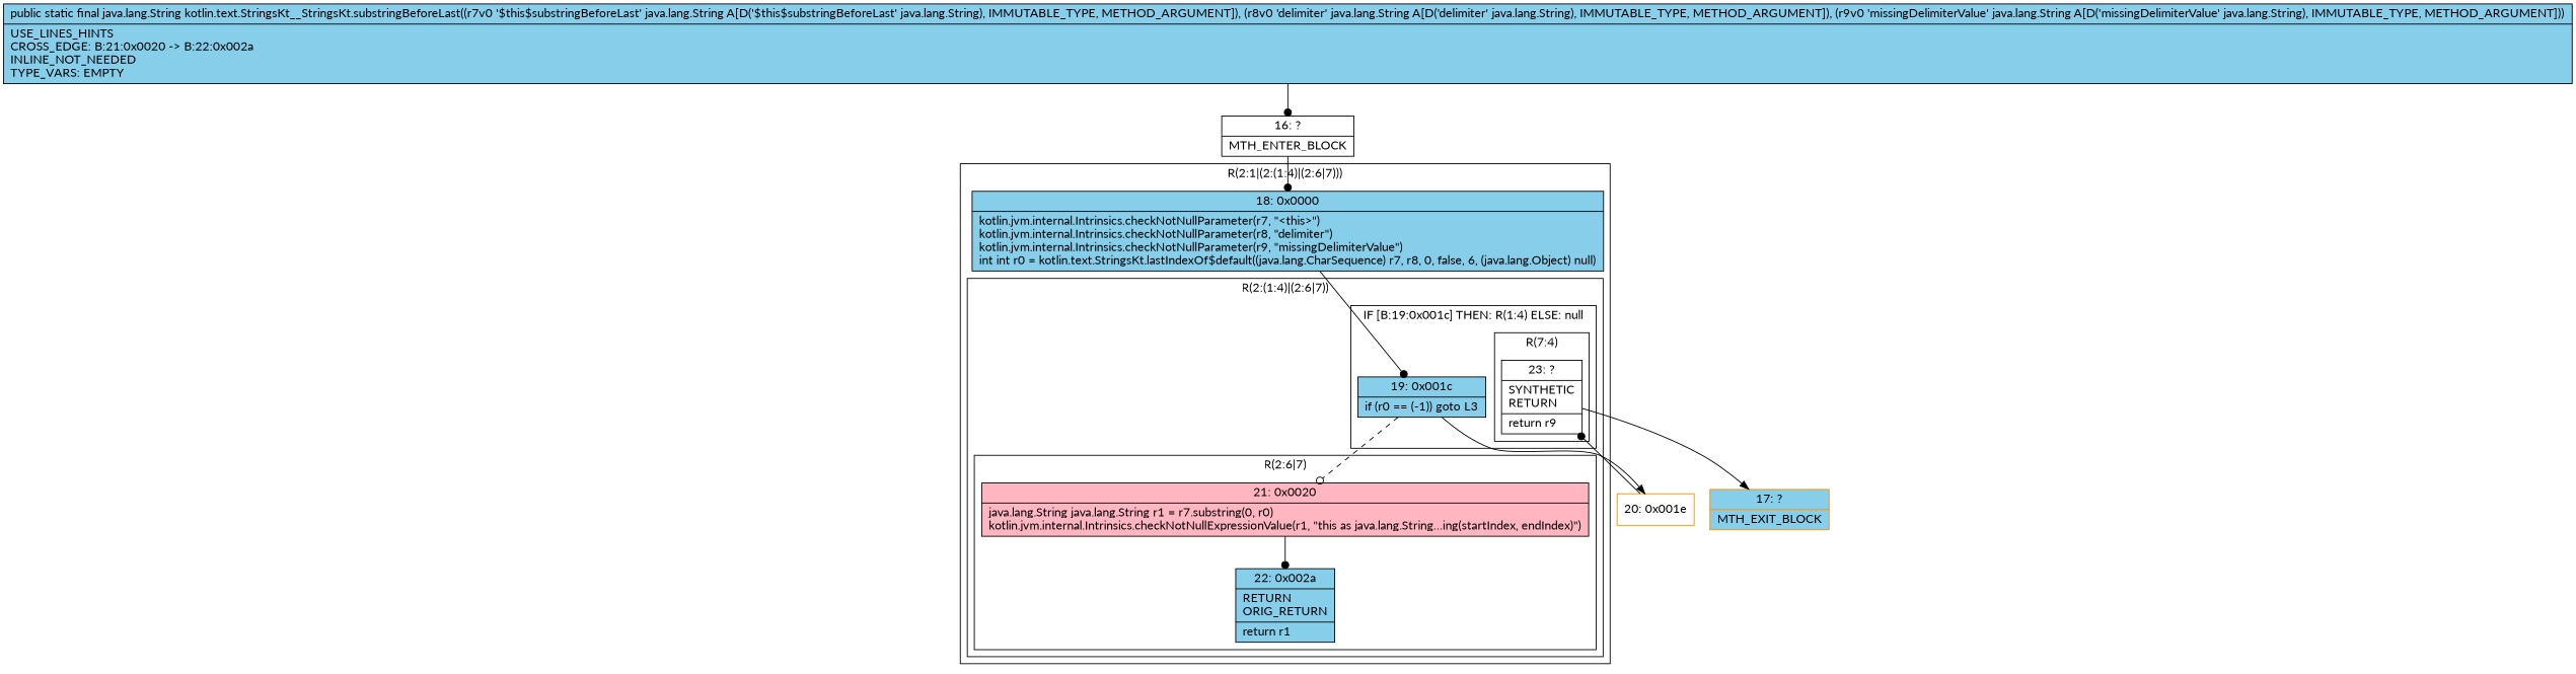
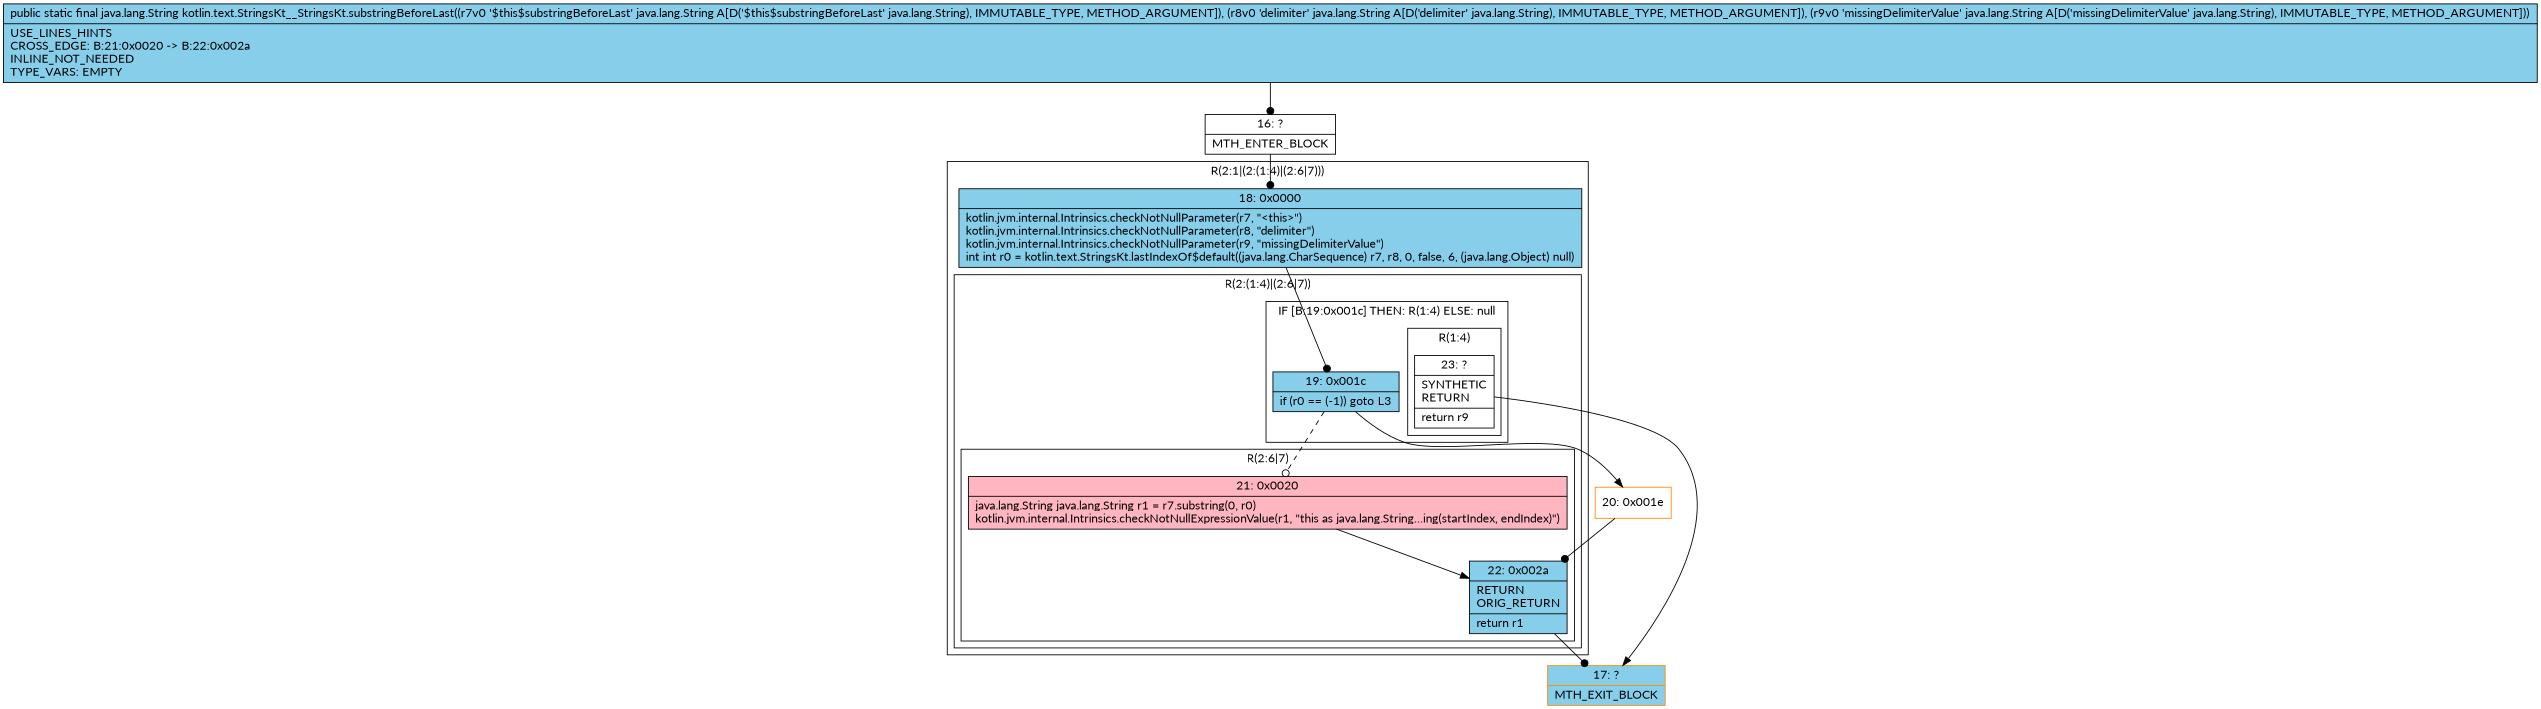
  digraph {
    fontname=Lato
    node [color=black fillcolor=skyblue fontname=Lato shape=record style=filled]
    edge [arrowhead=dot fontname=Lato]
    n1 [fillcolor=white label="{23\:\ ?|SYNTHETIC\lRETURN\l|return r9\l}"]
    n2 [label="{19\:\ 0x001c|if (r0 == (\-1)) goto L3\l}"]
    n3 [fillcolor=lightpink label="{21\:\ 0x0020|java.lang.String java.lang.String r1 = r7.substring(0, r0)\lkotlin.jvm.internal.Intrinsics.checkNotNullExpressionValue(r1, \"this as java.lang.String…ing(startIndex, endIndex)\")\l}"]
    n4 [label="{22\:\ 0x002a|RETURN\lORIG_RETURN\l|return r1\l}"]
    n5 [label="{18\:\ 0x0000|kotlin.jvm.internal.Intrinsics.checkNotNullParameter(r7, \"\<this\>\")\lkotlin.jvm.internal.Intrinsics.checkNotNullParameter(r8, \"delimiter\")\lkotlin.jvm.internal.Intrinsics.checkNotNullParameter(r9, \"missingDelimiterValue\")\lint int r0 = kotlin.text.StringsKt.lastIndexOf$default((java.lang.CharSequence) r7, r8, 0, false, 6, (java.lang.Object) null)\l}"]
    n6 [color=darkorange label="{17\:\ ?|MTH_EXIT_BLOCK\l}"]
    n7 [color=darkorange fillcolor=white label="{20\:\ 0x001e}"]
    n8 [fillcolor=white label="{16\:\ ?|MTH_ENTER_BLOCK\l}"]
    n9 [label="{public static final java.lang.String kotlin.text.StringsKt__StringsKt.substringBeforeLast((r7v0 '$this$substringBeforeLast' java.lang.String A[D('$this$substringBeforeLast' java.lang.String), IMMUTABLE_TYPE, METHOD_ARGUMENT]), (r8v0 'delimiter' java.lang.String A[D('delimiter' java.lang.String), IMMUTABLE_TYPE, METHOD_ARGUMENT]), (r9v0 'missingDelimiterValue' java.lang.String A[D('missingDelimiterValue' java.lang.String), IMMUTABLE_TYPE, METHOD_ARGUMENT]))  | USE_LINES_HINTS\lCROSS_EDGE: B:21:0x0020 \-\> B:22:0x002a\lINLINE_NOT_NEEDED\lTYPE_VARS: EMPTY\l}"]
    subgraph cluster_1 {
      label="R(2:1|(2:(1:4)|(2:6|7)))"
      n5
      subgraph cluster_2 {
        label="R(2:(1:4)|(2:6|7))"
        subgraph cluster_3 {
          label="IF [B:19:0x001c] THEN: R(1:4) ELSE: null"
          n2
          subgraph cluster_4 {
-           label="R(7:4)"
+           label="R(1:4)"
            n1
          }
        }
        subgraph cluster_5 {
          label="R(2:6|7)"
          n3
          n4
        }
      }
    }
    n1 -> n6 [arrowhead=normal]
    n2 -> n3 [arrowhead=odot style=dashed]
    n2 -> n7 [arrowhead=normal]
-   n3 -> n4
+   n3 -> n4 [arrowhead=normal]
+   n4 -> n6
    n5 -> n2
-   n7 -> n1
+   n7 -> n4
    n8 -> n5
    n9 -> n8
  }
